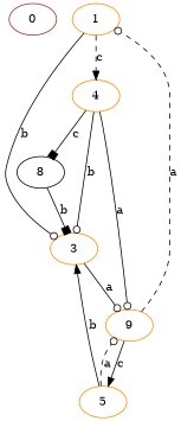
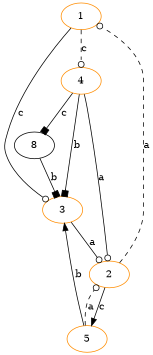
  strict digraph {
    node [color=darkorange]
    edge [arrowhead=odot style=solid]
-   0 [color=brown]
    1
    3
    4
-   2 [label=9]
+   2
    n6 [color=black label=8]
    5
-   1 -> 3 [label=b]
-   1 -> 4 [arrowhead=normal label=c style=dashed]
+   1 -> 3 [label=c]
+   1 -> 4 [label=c style=dashed]
    3 -> 2 [label=a]
-   4 -> 3 [label=b]
+   4 -> 3 [arrowhead=box label=b]
    4 -> 2 [label=a]
    4 -> n6 [arrowhead=box label=c]
    2 -> 1 [label=a style=dashed]
    2 -> 5 [arrowhead=normal label=c]
    n6 -> 3 [arrowhead=box label=b]
    5 -> 3 [arrowhead=normal label=b]
    5 -> 2 [label=a style=dashed]
  }
